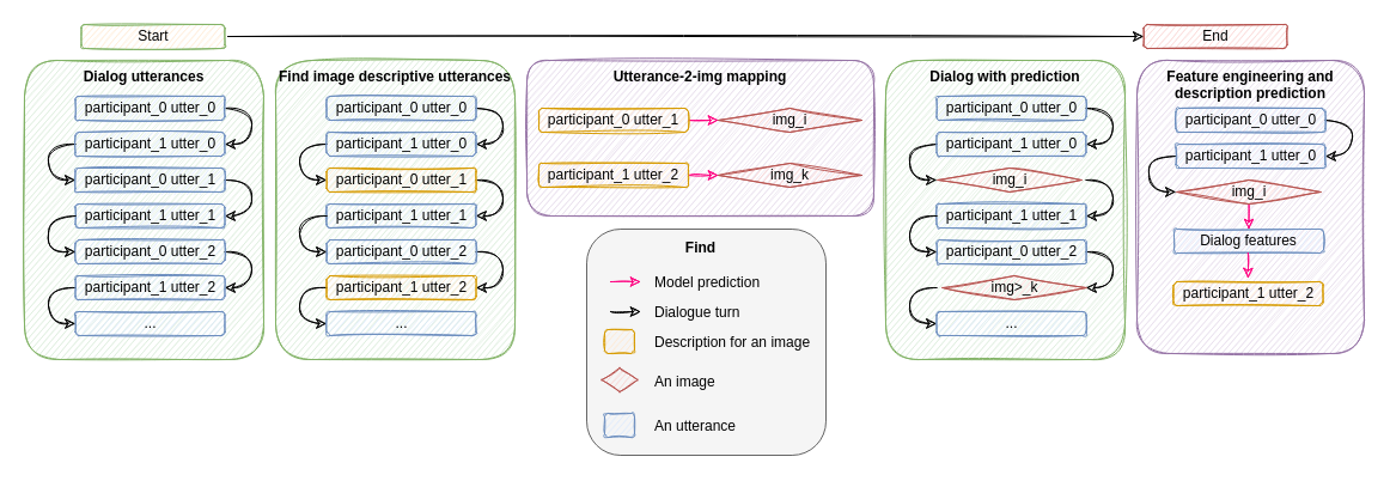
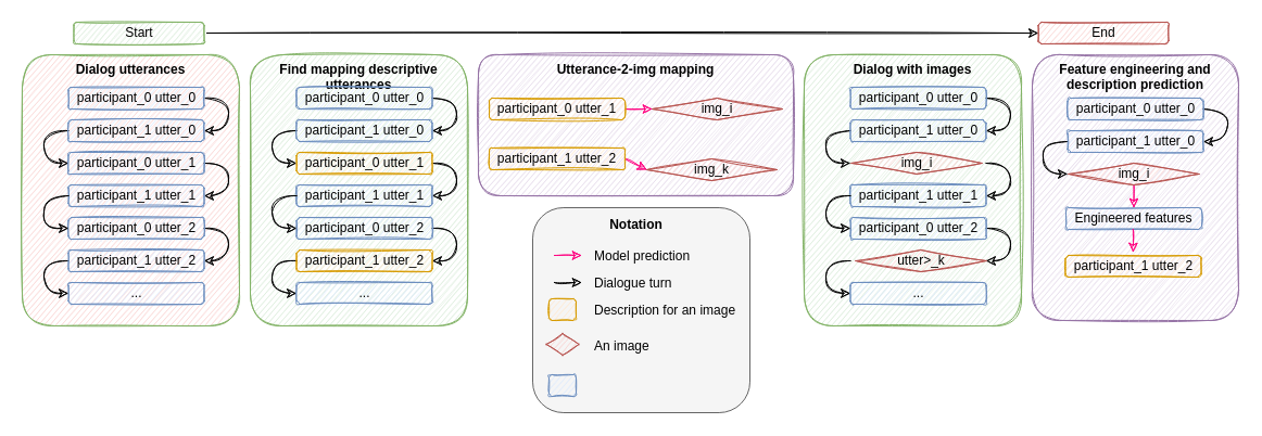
  <mxCell id="0" />
  <mxCell id="1" parent="0" />
  <mxCell id="2" value="&lt;b&gt;Utterance-2-img mapping&lt;/b&gt;" style="rounded=1;whiteSpace=wrap;html=1;verticalAlign=top;fillColor=#e1d5e7;strokeColor=#9673a6;sketch=1;" parent="1" vertex="1"><mxGeometry x="440" y="50" width="290" height="130" as="geometry" /></mxCell>
- <mxCell id="3" value="&lt;b&gt;Dialog utterances&lt;/b&gt;" style="rounded=1;whiteSpace=wrap;html=1;verticalAlign=top;fillColor=#d5e8d4;strokeColor=#82b366;sketch=1;" parent="1" vertex="1"><mxGeometry x="20" y="50" width="200" height="250" as="geometry" /></mxCell>
+ <mxCell id="3" value="&lt;b&gt;Dialog utterances&lt;/b&gt;" style="rounded=1;whiteSpace=wrap;html=1;verticalAlign=top;fillColor=#f8cecc;strokeColor=#82b366;sketch=1;" parent="1" vertex="1"><mxGeometry x="20" y="50" width="200" height="250" as="geometry" /></mxCell>
  <mxCell id="4" style="edgeStyle=orthogonalEdgeStyle;curved=1;html=1;exitX=1;exitY=0.5;exitDx=0;exitDy=0;entryX=1;entryY=0.5;entryDx=0;entryDy=0;sketch=1;" parent="1" source="5" target="7" edge="1"><mxGeometry relative="1" as="geometry"><Array as="points"><mxPoint x="210" y="90" /><mxPoint x="210" y="120" /></Array></mxGeometry></mxCell>
  <mxCell id="5" value="participant_0 utter_0" style="rounded=1;whiteSpace=wrap;html=1;fillColor=#dae8fc;strokeColor=#6c8ebf;sketch=1;" parent="1" vertex="1"><mxGeometry x="62.5" y="80" width="125" height="20" as="geometry" /></mxCell>
  <mxCell id="6" style="edgeStyle=orthogonalEdgeStyle;curved=1;html=1;exitX=0;exitY=0.5;exitDx=0;exitDy=0;entryX=0;entryY=0.5;entryDx=0;entryDy=0;sketch=1;" parent="1" source="7" target="9" edge="1"><mxGeometry relative="1" as="geometry"><Array as="points"><mxPoint x="40" y="120" /><mxPoint x="40" y="150" /></Array></mxGeometry></mxCell>
  <mxCell id="7" value="participant_1 utter_0" style="rounded=1;whiteSpace=wrap;html=1;fillColor=#dae8fc;strokeColor=#6c8ebf;sketch=1;" parent="1" vertex="1"><mxGeometry x="62.5" y="110" width="125" height="20" as="geometry" /></mxCell>
  <mxCell id="8" style="edgeStyle=orthogonalEdgeStyle;curved=1;html=1;exitX=1;exitY=0.5;exitDx=0;exitDy=0;entryX=1;entryY=0.5;entryDx=0;entryDy=0;sketch=1;" parent="1" source="9" target="10" edge="1"><mxGeometry relative="1" as="geometry"><Array as="points"><mxPoint x="210" y="150" /><mxPoint x="210" y="180" /></Array></mxGeometry></mxCell>
  <mxCell id="9" value="participant_0 utter_1" style="rounded=1;whiteSpace=wrap;html=1;fillColor=#dae8fc;strokeColor=#6c8ebf;sketch=1;" parent="1" vertex="1"><mxGeometry x="62.5" y="140" width="125" height="20" as="geometry" /></mxCell>
  <mxCell id="10" value="participant_1 utter_1" style="rounded=1;whiteSpace=wrap;html=1;fillColor=#dae8fc;strokeColor=#6c8ebf;sketch=1;" parent="1" vertex="1"><mxGeometry x="62.5" y="170" width="125" height="20" as="geometry" /></mxCell>
  <mxCell id="11" value="img_i" style="rhombus;whiteSpace=wrap;html=1;sketch=1;fillColor=#f8cecc;strokeColor=#b85450;" parent="1" vertex="1"><mxGeometry x="600" y="90" width="120" height="20" as="geometry" /></mxCell>
  <mxCell id="12" style="edgeStyle=orthogonalEdgeStyle;curved=1;html=1;exitX=1;exitY=0.5;exitDx=0;exitDy=0;entryX=1;entryY=0.5;entryDx=0;entryDy=0;sketch=1;" parent="1" source="13" target="15" edge="1"><mxGeometry relative="1" as="geometry"><Array as="points"><mxPoint x="210.02" y="210" /><mxPoint x="210.02" y="240" /></Array></mxGeometry></mxCell>
  <mxCell id="13" value="participant_0 utter_2" style="rounded=1;whiteSpace=wrap;html=1;fillColor=#dae8fc;strokeColor=#6c8ebf;sketch=1;" parent="1" vertex="1"><mxGeometry x="62.52" y="200" width="125" height="20" as="geometry" /></mxCell>
  <mxCell id="14" style="edgeStyle=orthogonalEdgeStyle;curved=1;html=1;exitX=0;exitY=0.5;exitDx=0;exitDy=0;entryX=0;entryY=0.5;entryDx=0;entryDy=0;sketch=1;" parent="1" source="15" target="16" edge="1"><mxGeometry relative="1" as="geometry"><Array as="points"><mxPoint x="40.02" y="240" /><mxPoint x="40.02" y="270" /></Array></mxGeometry></mxCell>
  <mxCell id="15" value="participant_1 utter_2" style="rounded=1;whiteSpace=wrap;html=1;fillColor=#dae8fc;strokeColor=#6c8ebf;sketch=1;" parent="1" vertex="1"><mxGeometry x="62.52" y="230" width="125" height="20" as="geometry" /></mxCell>
  <mxCell id="16" value="..." style="rounded=1;whiteSpace=wrap;html=1;fillColor=#dae8fc;strokeColor=#6c8ebf;sketch=1;" parent="1" vertex="1"><mxGeometry x="62.52" y="260" width="125" height="20" as="geometry" /></mxCell>
  <mxCell id="17" style="edgeStyle=orthogonalEdgeStyle;curved=1;html=1;exitX=0;exitY=0.5;exitDx=0;exitDy=0;entryX=0;entryY=0.5;entryDx=0;entryDy=0;sketch=1;" parent="1" edge="1"><mxGeometry relative="1" as="geometry"><Array as="points"><mxPoint x="40" y="180" /><mxPoint x="40" y="210" /></Array><mxPoint x="62.5" y="180" as="sourcePoint" /><mxPoint x="62.5" y="210" as="targetPoint" /></mxGeometry></mxCell>
- <mxCell id="18" value="&lt;b&gt;Find image descriptive utterances&lt;/b&gt;" style="rounded=1;whiteSpace=wrap;html=1;verticalAlign=top;fillColor=#d5e8d4;strokeColor=#82b366;sketch=1;" parent="1" vertex="1"><mxGeometry x="230" y="50" width="200" height="250" as="geometry" /></mxCell>
+ <mxCell id="18" value="&lt;b&gt;Find mapping descriptive utterances&lt;/b&gt;" style="rounded=1;whiteSpace=wrap;html=1;verticalAlign=top;fillColor=#d5e8d4;strokeColor=#82b366;sketch=1;" parent="1" vertex="1"><mxGeometry x="230" y="50" width="200" height="250" as="geometry" /></mxCell>
  <mxCell id="19" style="edgeStyle=orthogonalEdgeStyle;curved=1;html=1;exitX=1;exitY=0.5;exitDx=0;exitDy=0;entryX=1;entryY=0.5;entryDx=0;entryDy=0;sketch=1;" parent="1" source="20" target="22" edge="1"><mxGeometry relative="1" as="geometry"><Array as="points"><mxPoint x="420" y="90" /><mxPoint x="420" y="120" /></Array></mxGeometry></mxCell>
  <mxCell id="20" value="participant_0 utter_0" style="rounded=1;whiteSpace=wrap;html=1;fillColor=#dae8fc;strokeColor=#6c8ebf;sketch=1;" parent="1" vertex="1"><mxGeometry x="272.5" y="80" width="125" height="20" as="geometry" /></mxCell>
  <mxCell id="21" style="edgeStyle=orthogonalEdgeStyle;curved=1;html=1;exitX=0;exitY=0.5;exitDx=0;exitDy=0;entryX=0;entryY=0.5;entryDx=0;entryDy=0;sketch=1;" parent="1" source="22" target="24" edge="1"><mxGeometry relative="1" as="geometry"><Array as="points"><mxPoint x="250" y="120" /><mxPoint x="250" y="150" /></Array></mxGeometry></mxCell>
  <mxCell id="22" value="participant_1 utter_0" style="rounded=1;whiteSpace=wrap;html=1;fillColor=#dae8fc;strokeColor=#6c8ebf;sketch=1;" parent="1" vertex="1"><mxGeometry x="272.5" y="110" width="125" height="20" as="geometry" /></mxCell>
  <mxCell id="23" style="edgeStyle=orthogonalEdgeStyle;curved=1;html=1;exitX=1;exitY=0.5;exitDx=0;exitDy=0;entryX=1;entryY=0.5;entryDx=0;entryDy=0;sketch=1;" parent="1" source="24" target="25" edge="1"><mxGeometry relative="1" as="geometry"><Array as="points"><mxPoint x="420" y="150" /><mxPoint x="420" y="180" /></Array></mxGeometry></mxCell>
  <mxCell id="24" value="participant_0 utter_1" style="rounded=1;whiteSpace=wrap;html=1;fillColor=#ffe6cc;strokeColor=#d79b00;sketch=1;" parent="1" vertex="1"><mxGeometry x="272.5" y="140" width="125" height="20" as="geometry" /></mxCell>
  <mxCell id="25" value="participant_1 utter_1" style="rounded=1;whiteSpace=wrap;html=1;fillColor=#dae8fc;strokeColor=#6c8ebf;sketch=1;" parent="1" vertex="1"><mxGeometry x="272.5" y="170" width="125" height="20" as="geometry" /></mxCell>
  <mxCell id="26" style="edgeStyle=orthogonalEdgeStyle;curved=1;html=1;exitX=1;exitY=0.5;exitDx=0;exitDy=0;entryX=1;entryY=0.5;entryDx=0;entryDy=0;sketch=1;" parent="1" source="27" target="29" edge="1"><mxGeometry relative="1" as="geometry"><Array as="points"><mxPoint x="420.02" y="210" /><mxPoint x="420.02" y="240" /></Array></mxGeometry></mxCell>
  <mxCell id="27" value="participant_0 utter_2" style="rounded=1;whiteSpace=wrap;html=1;fillColor=#dae8fc;strokeColor=#6c8ebf;sketch=1;" parent="1" vertex="1"><mxGeometry x="272.52" y="200" width="125" height="20" as="geometry" /></mxCell>
  <mxCell id="28" style="edgeStyle=orthogonalEdgeStyle;curved=1;html=1;exitX=0;exitY=0.5;exitDx=0;exitDy=0;entryX=0;entryY=0.5;entryDx=0;entryDy=0;sketch=1;" parent="1" source="29" target="30" edge="1"><mxGeometry relative="1" as="geometry"><Array as="points"><mxPoint x="250.02" y="240" /><mxPoint x="250.02" y="270" /></Array></mxGeometry></mxCell>
  <mxCell id="29" value="participant_1 utter_2" style="rounded=1;whiteSpace=wrap;html=1;fillColor=#ffe6cc;strokeColor=#d79b00;sketch=1;" parent="1" vertex="1"><mxGeometry x="272.52" y="230" width="125" height="20" as="geometry" /></mxCell>
  <mxCell id="30" value="..." style="rounded=1;whiteSpace=wrap;html=1;fillColor=#dae8fc;strokeColor=#6c8ebf;sketch=1;" parent="1" vertex="1"><mxGeometry x="272.52" y="260" width="125" height="20" as="geometry" /></mxCell>
  <mxCell id="31" style="edgeStyle=orthogonalEdgeStyle;curved=1;html=1;exitX=0;exitY=0.5;exitDx=0;exitDy=0;entryX=0;entryY=0.5;entryDx=0;entryDy=0;sketch=1;" parent="1" edge="1"><mxGeometry relative="1" as="geometry"><Array as="points"><mxPoint x="250" y="180" /><mxPoint x="250" y="210" /></Array><mxPoint x="272.5" y="180" as="sourcePoint" /><mxPoint x="272.5" y="210" as="targetPoint" /></mxGeometry></mxCell>
  <mxCell id="32" style="edgeStyle=none;sketch=1;html=1;exitX=1;exitY=0.5;exitDx=0;exitDy=0;entryX=0;entryY=0.5;entryDx=0;entryDy=0;strokeColor=#FF0080;" parent="1" source="33" target="11" edge="1"><mxGeometry relative="1" as="geometry" /></mxCell>
  <mxCell id="33" value="participant_0 utter_1" style="rounded=1;whiteSpace=wrap;html=1;fillColor=#ffe6cc;strokeColor=#d79b00;sketch=1;" parent="1" vertex="1"><mxGeometry x="450" y="90" width="125" height="20" as="geometry" /></mxCell>
  <mxCell id="34" style="edgeStyle=none;sketch=1;html=1;exitX=1;exitY=0.5;exitDx=0;exitDy=0;entryX=0;entryY=0.5;entryDx=0;entryDy=0;strokeColor=#FF0080;" parent="1" source="35" target="36" edge="1"><mxGeometry relative="1" as="geometry" /></mxCell>
  <mxCell id="35" value="participant_1 utter_2" style="rounded=1;whiteSpace=wrap;html=1;fillColor=#ffe6cc;strokeColor=#d79b00;sketch=1;" parent="1" vertex="1"><mxGeometry x="450" y="136" width="125" height="20" as="geometry" /></mxCell>
- <mxCell id="36" value="img_k" style="rhombus;whiteSpace=wrap;html=1;sketch=1;fillColor=#f8cecc;strokeColor=#b85450;" parent="1" vertex="1"><mxGeometry x="600" y="136" width="120" height="20" as="geometry" /></mxCell>
- <mxCell id="37" value="&lt;b&gt;Dialog with prediction&lt;/b&gt;" style="rounded=1;whiteSpace=wrap;html=1;verticalAlign=top;fillColor=#d5e8d4;strokeColor=#82b366;sketch=1;" parent="1" vertex="1"><mxGeometry x="740" y="50" width="200" height="250" as="geometry" /></mxCell>
+ <mxCell id="36" value="img_k" style="rhombus;whiteSpace=wrap;html=1;sketch=1;fillColor=#f8cecc;strokeColor=#b85450;" parent="1" vertex="1"><mxGeometry x="595" y="146" width="120" height="20" as="geometry" /></mxCell>
+ <mxCell id="37" value="&lt;b&gt;Dialog with images&lt;/b&gt;" style="rounded=1;whiteSpace=wrap;html=1;verticalAlign=top;fillColor=#d5e8d4;strokeColor=#82b366;sketch=1;" parent="1" vertex="1"><mxGeometry x="740" y="50" width="200" height="250" as="geometry" /></mxCell>
  <mxCell id="38" style="edgeStyle=orthogonalEdgeStyle;curved=1;html=1;exitX=1;exitY=0.5;exitDx=0;exitDy=0;entryX=1;entryY=0.5;entryDx=0;entryDy=0;sketch=1;" parent="1" source="39" target="41" edge="1"><mxGeometry relative="1" as="geometry"><Array as="points"><mxPoint x="930" y="90" /><mxPoint x="930" y="120" /></Array></mxGeometry></mxCell>
  <mxCell id="39" value="participant_0 utter_0" style="rounded=1;whiteSpace=wrap;html=1;fillColor=#dae8fc;strokeColor=#6c8ebf;sketch=1;" parent="1" vertex="1"><mxGeometry x="782.5" y="80" width="125" height="20" as="geometry" /></mxCell>
  <mxCell id="40" style="edgeStyle=orthogonalEdgeStyle;curved=1;html=1;exitX=0;exitY=0.5;exitDx=0;exitDy=0;entryX=0;entryY=0.5;entryDx=0;entryDy=0;sketch=1;" parent="1" source="41" edge="1"><mxGeometry relative="1" as="geometry"><Array as="points"><mxPoint x="760" y="120" /><mxPoint x="760" y="150" /></Array><mxPoint x="782.5" y="150" as="targetPoint" /></mxGeometry></mxCell>
  <mxCell id="41" value="participant_1 utter_0" style="rounded=1;whiteSpace=wrap;html=1;fillColor=#dae8fc;strokeColor=#6c8ebf;sketch=1;" parent="1" vertex="1"><mxGeometry x="782.5" y="110" width="125" height="20" as="geometry" /></mxCell>
  <mxCell id="42" style="edgeStyle=orthogonalEdgeStyle;curved=1;html=1;exitX=1;exitY=0.5;exitDx=0;exitDy=0;entryX=1;entryY=0.5;entryDx=0;entryDy=0;sketch=1;" parent="1" target="43" edge="1"><mxGeometry relative="1" as="geometry"><Array as="points"><mxPoint x="930" y="150" /><mxPoint x="930" y="180" /></Array><mxPoint x="907.5" y="150" as="sourcePoint" /></mxGeometry></mxCell>
  <mxCell id="43" value="participant_1 utter_1" style="rounded=1;whiteSpace=wrap;html=1;fillColor=#dae8fc;strokeColor=#6c8ebf;sketch=1;" parent="1" vertex="1"><mxGeometry x="782.5" y="170" width="125" height="20" as="geometry" /></mxCell>
  <mxCell id="44" style="edgeStyle=orthogonalEdgeStyle;curved=1;html=1;exitX=1;exitY=0.5;exitDx=0;exitDy=0;entryX=1;entryY=0.5;entryDx=0;entryDy=0;sketch=1;" parent="1" source="45" edge="1"><mxGeometry relative="1" as="geometry"><Array as="points"><mxPoint x="930.02" y="210" /><mxPoint x="930.02" y="240" /></Array><mxPoint x="907.52" y="240" as="targetPoint" /></mxGeometry></mxCell>
  <mxCell id="45" value="participant_0 utter_2" style="rounded=1;whiteSpace=wrap;html=1;fillColor=#dae8fc;strokeColor=#6c8ebf;sketch=1;" parent="1" vertex="1"><mxGeometry x="782.52" y="200" width="125" height="20" as="geometry" /></mxCell>
  <mxCell id="46" style="edgeStyle=orthogonalEdgeStyle;curved=1;html=1;exitX=0;exitY=0.5;exitDx=0;exitDy=0;entryX=0;entryY=0.5;entryDx=0;entryDy=0;sketch=1;" parent="1" target="47" edge="1"><mxGeometry relative="1" as="geometry"><Array as="points"><mxPoint x="760.02" y="240" /><mxPoint x="760.02" y="270" /></Array><mxPoint x="782.52" y="240" as="sourcePoint" /></mxGeometry></mxCell>
  <mxCell id="47" value="..." style="rounded=1;whiteSpace=wrap;html=1;fillColor=#dae8fc;strokeColor=#6c8ebf;sketch=1;" parent="1" vertex="1"><mxGeometry x="782.52" y="260" width="125" height="20" as="geometry" /></mxCell>
  <mxCell id="48" style="edgeStyle=orthogonalEdgeStyle;curved=1;html=1;exitX=0;exitY=0.5;exitDx=0;exitDy=0;entryX=0;entryY=0.5;entryDx=0;entryDy=0;sketch=1;" parent="1" edge="1"><mxGeometry relative="1" as="geometry"><Array as="points"><mxPoint x="760" y="180" /><mxPoint x="760" y="210" /></Array><mxPoint x="782.5" y="180" as="sourcePoint" /><mxPoint x="782.5" y="210" as="targetPoint" /></mxGeometry></mxCell>
- <mxCell id="49" value="img&amp;gt;_k" style="rhombus;whiteSpace=wrap;html=1;sketch=1;fillColor=#f8cecc;strokeColor=#b85450;" parent="1" vertex="1"><mxGeometry x="787.52" y="230" width="120" height="20" as="geometry" /></mxCell>
+ <mxCell id="49" value="utter&amp;gt;_k" style="rhombus;whiteSpace=wrap;html=1;sketch=1;fillColor=#f8cecc;strokeColor=#b85450;" parent="1" vertex="1"><mxGeometry x="787.52" y="230" width="120" height="20" as="geometry" /></mxCell>
  <mxCell id="50" value="img_i" style="rhombus;whiteSpace=wrap;html=1;sketch=1;fillColor=#f8cecc;strokeColor=#b85450;" parent="1" vertex="1"><mxGeometry x="783.52" y="140" width="120" height="20" as="geometry" /></mxCell>
  <mxCell id="51" value="&lt;b&gt;Feature engineering and description prediction&lt;/b&gt;" style="rounded=1;whiteSpace=wrap;html=1;verticalAlign=top;fillColor=#e1d5e7;strokeColor=#9673a6;sketch=1;" parent="1" vertex="1"><mxGeometry x="950" y="50" width="190" height="245" as="geometry" /></mxCell>
  <mxCell id="52" style="edgeStyle=orthogonalEdgeStyle;curved=1;html=1;exitX=1;exitY=0.5;exitDx=0;exitDy=0;entryX=1;entryY=0.5;entryDx=0;entryDy=0;sketch=1;" parent="1" source="53" target="55" edge="1"><mxGeometry relative="1" as="geometry"><Array as="points"><mxPoint x="1130" y="100" /><mxPoint x="1130" y="130" /></Array></mxGeometry></mxCell>
  <mxCell id="53" value="participant_0 utter_0" style="rounded=1;whiteSpace=wrap;html=1;fillColor=#dae8fc;strokeColor=#6c8ebf;sketch=1;" parent="1" vertex="1"><mxGeometry x="982.5" y="90" width="125" height="20" as="geometry" /></mxCell>
  <mxCell id="54" style="edgeStyle=orthogonalEdgeStyle;curved=1;html=1;exitX=0;exitY=0.5;exitDx=0;exitDy=0;entryX=0;entryY=0.5;entryDx=0;entryDy=0;sketch=1;" parent="1" source="55" edge="1"><mxGeometry relative="1" as="geometry"><Array as="points"><mxPoint x="960" y="130" /><mxPoint x="960" y="160" /></Array><mxPoint x="982.5" y="160" as="targetPoint" /></mxGeometry></mxCell>
  <mxCell id="55" value="participant_1 utter_0" style="rounded=1;whiteSpace=wrap;html=1;fillColor=#dae8fc;strokeColor=#6c8ebf;sketch=1;" parent="1" vertex="1"><mxGeometry x="982.5" y="120" width="125" height="20" as="geometry" /></mxCell>
  <mxCell id="56" style="edgeStyle=none;sketch=1;html=1;exitX=0.5;exitY=1;exitDx=0;exitDy=0;entryX=0.5;entryY=0;entryDx=0;entryDy=0;fontSize=17;strokeColor=#FF0080;" parent="1" source="57" target="58" edge="1"><mxGeometry relative="1" as="geometry" /></mxCell>
  <mxCell id="57" value="img_i" style="rhombus;whiteSpace=wrap;html=1;sketch=1;fillColor=#f8cecc;strokeColor=#b85450;" parent="1" vertex="1"><mxGeometry x="983.52" y="150" width="120" height="20" as="geometry" /></mxCell>
- <mxCell id="58" value="Dialog features" style="rounded=1;whiteSpace=wrap;html=1;fillColor=#dae8fc;strokeColor=#6c8ebf;sketch=1;" parent="1" vertex="1"><mxGeometry x="981.02" y="191" width="125" height="20" as="geometry" /></mxCell>
+ <mxCell id="58" value="Engineered features" style="rounded=1;whiteSpace=wrap;html=1;fillColor=#dae8fc;strokeColor=#6c8ebf;sketch=1;" parent="1" vertex="1"><mxGeometry x="981.02" y="191" width="125" height="20" as="geometry" /></mxCell>
  <mxCell id="59" style="edgeStyle=none;sketch=1;html=1;exitX=0.5;exitY=1;exitDx=0;exitDy=0;entryX=0.5;entryY=0;entryDx=0;entryDy=0;fontSize=17;strokeColor=#FF0080;" parent="1" edge="1"><mxGeometry relative="1" as="geometry"><mxPoint x="1042.85" y="211" as="sourcePoint" /><mxPoint x="1042.85" y="232" as="targetPoint" /></mxGeometry></mxCell>
  <mxCell id="60" value="participant_1 utter_2" style="rounded=1;whiteSpace=wrap;html=1;fillColor=#ffe6cc;strokeColor=#d79b00;sketch=1;" parent="1" vertex="1"><mxGeometry x="980.52" y="235" width="125" height="20" as="geometry" /></mxCell>
  <mxCell id="61" value="" style="rounded=1;whiteSpace=wrap;html=1;fontSize=17;fillColor=#f5f5f5;fontColor=#333333;strokeColor=#666666;" parent="1" vertex="1"><mxGeometry x="490" y="191" width="200" height="189" as="geometry" /></mxCell>
  <mxCell id="62" style="edgeStyle=none;sketch=1;html=1;exitX=1;exitY=0.5;exitDx=0;exitDy=0;entryX=0;entryY=0.5;entryDx=0;entryDy=0;strokeColor=#FF0080;" parent="1" edge="1"><mxGeometry relative="1" as="geometry"><mxPoint x="510" y="235" as="sourcePoint" /><mxPoint x="535" y="235" as="targetPoint" /></mxGeometry></mxCell>
  <mxCell id="63" value="&lt;font style=&quot;font-size: 12px&quot;&gt;Model prediction&lt;/font&gt;" style="text;html=1;strokeColor=none;fillColor=none;align=left;verticalAlign=middle;whiteSpace=wrap;rounded=0;fontSize=17;" parent="1" vertex="1"><mxGeometry x="545" y="220" width="145" height="30" as="geometry" /></mxCell>
  <mxCell id="64" style="edgeStyle=none;sketch=1;html=1;exitX=1;exitY=0.5;exitDx=0;exitDy=0;entryX=0;entryY=0.5;entryDx=0;entryDy=0;strokeColor=#000000;" parent="1" edge="1"><mxGeometry relative="1" as="geometry"><mxPoint x="510" y="260" as="sourcePoint" /><mxPoint x="535" y="260" as="targetPoint" /></mxGeometry></mxCell>
  <mxCell id="65" value="&lt;font style=&quot;font-size: 12px&quot;&gt;Dialogue turn&lt;/font&gt;" style="text;html=1;strokeColor=none;fillColor=none;align=left;verticalAlign=middle;whiteSpace=wrap;rounded=0;fontSize=17;" parent="1" vertex="1"><mxGeometry x="545" y="245" width="145" height="30" as="geometry" /></mxCell>
  <mxCell id="66" value="" style="rounded=1;whiteSpace=wrap;html=1;fillColor=#ffe6cc;strokeColor=#d79b00;sketch=1;" parent="1" vertex="1"><mxGeometry x="505" y="275" width="25" height="20" as="geometry" /></mxCell>
  <mxCell id="67" value="&lt;font style=&quot;font-size: 12px&quot;&gt;Description for an image&lt;/font&gt;" style="text;html=1;strokeColor=none;fillColor=none;align=left;verticalAlign=middle;whiteSpace=wrap;rounded=0;fontSize=17;" parent="1" vertex="1"><mxGeometry x="545" y="270" width="145" height="30" as="geometry" /></mxCell>
  <mxCell id="68" value="" style="rhombus;whiteSpace=wrap;html=1;sketch=1;fillColor=#f8cecc;strokeColor=#b85450;" parent="1" vertex="1"><mxGeometry x="502.5" y="307" width="30" height="20" as="geometry" /></mxCell>
  <mxCell id="69" value="&lt;font style=&quot;font-size: 12px&quot;&gt;An image&lt;/font&gt;" style="text;html=1;strokeColor=none;fillColor=none;align=left;verticalAlign=middle;whiteSpace=wrap;rounded=0;fontSize=17;sketch=1;" parent="1" vertex="1"><mxGeometry x="545" y="303" width="145" height="30" as="geometry" /></mxCell>
  <mxCell id="70" value="" style="rounded=1;whiteSpace=wrap;html=1;fillColor=#dae8fc;strokeColor=#6c8ebf;sketch=1;" parent="1" vertex="1"><mxGeometry x="505" y="345" width="25" height="20" as="geometry" /></mxCell>
- <mxCell id="71" value="&lt;font style=&quot;font-size: 12px&quot;&gt;An utterance&lt;/font&gt;" style="text;html=1;strokeColor=none;fillColor=none;align=left;verticalAlign=middle;whiteSpace=wrap;rounded=0;fontSize=17;" parent="1" vertex="1"><mxGeometry x="545" y="340" width="145" height="30" as="geometry" /></mxCell>
- <mxCell id="72" value="&lt;b&gt;&lt;font style=&quot;font-size: 12px&quot;&gt;Find&lt;/font&gt;&lt;/b&gt;" style="text;html=1;strokeColor=none;fillColor=none;align=center;verticalAlign=middle;whiteSpace=wrap;rounded=0;fontSize=17;" parent="1" vertex="1"><mxGeometry x="497.5" y="191" width="175" height="30" as="geometry" /></mxCell>
+ <mxCell id="72" value="&lt;b&gt;&lt;font style=&quot;font-size: 12px&quot;&gt;Notation&lt;/font&gt;&lt;/b&gt;" style="text;html=1;strokeColor=none;fillColor=none;align=center;verticalAlign=middle;whiteSpace=wrap;rounded=0;fontSize=17;" parent="1" vertex="1"><mxGeometry x="497.5" y="191" width="175" height="30" as="geometry" /></mxCell>
  <mxCell id="73" style="edgeStyle=orthogonalEdgeStyle;curved=1;sketch=1;html=1;fontSize=12;strokeColor=#000000;elbow=vertical;entryX=0;entryY=0.5;entryDx=0;entryDy=0;" parent="1" target="75" edge="1"><mxGeometry relative="1" as="geometry"><mxPoint x="190" y="30" as="sourcePoint" /><mxPoint x="950" y="30" as="targetPoint" /></mxGeometry></mxCell>
- <mxCell id="74" value="Start" style="rounded=1;whiteSpace=wrap;html=1;sketch=1;fontSize=12;fillColor=#ffe6cc;strokeColor=#82b366;" parent="1" vertex="1"><mxGeometry x="67.52" y="20" width="120" height="20" as="geometry" /></mxCell>
+ <mxCell id="74" value="Start" style="rounded=1;whiteSpace=wrap;html=1;sketch=1;fontSize=12;fillColor=#d5e8d4;strokeColor=#82b366;" parent="1" vertex="1"><mxGeometry x="67.52" y="20" width="120" height="20" as="geometry" /></mxCell>
  <mxCell id="75" value="End" style="rounded=1;whiteSpace=wrap;html=1;sketch=1;fontSize=12;fillColor=#f8cecc;strokeColor=#b85450;" parent="1" vertex="1"><mxGeometry x="955.52" y="20" width="120" height="20" as="geometry" /></mxCell>
